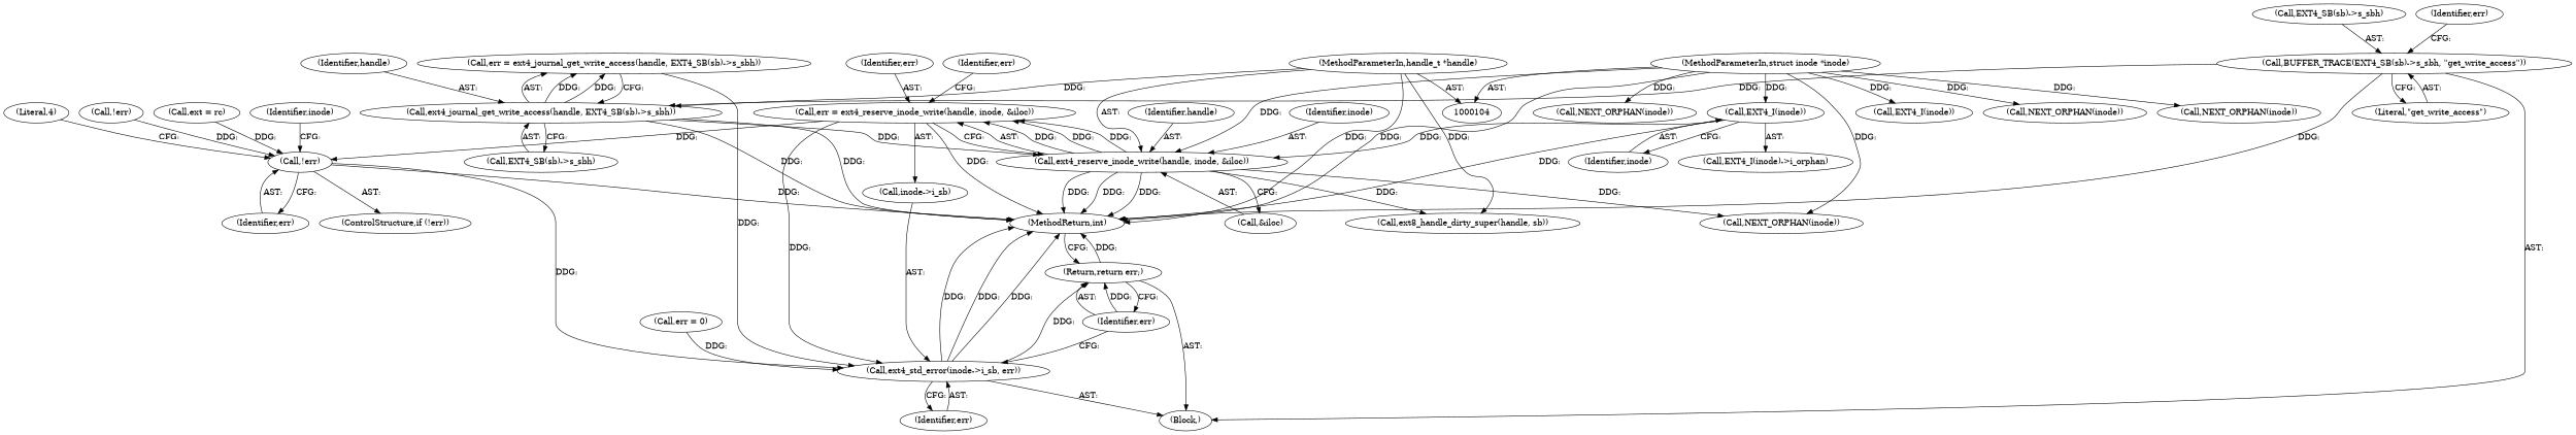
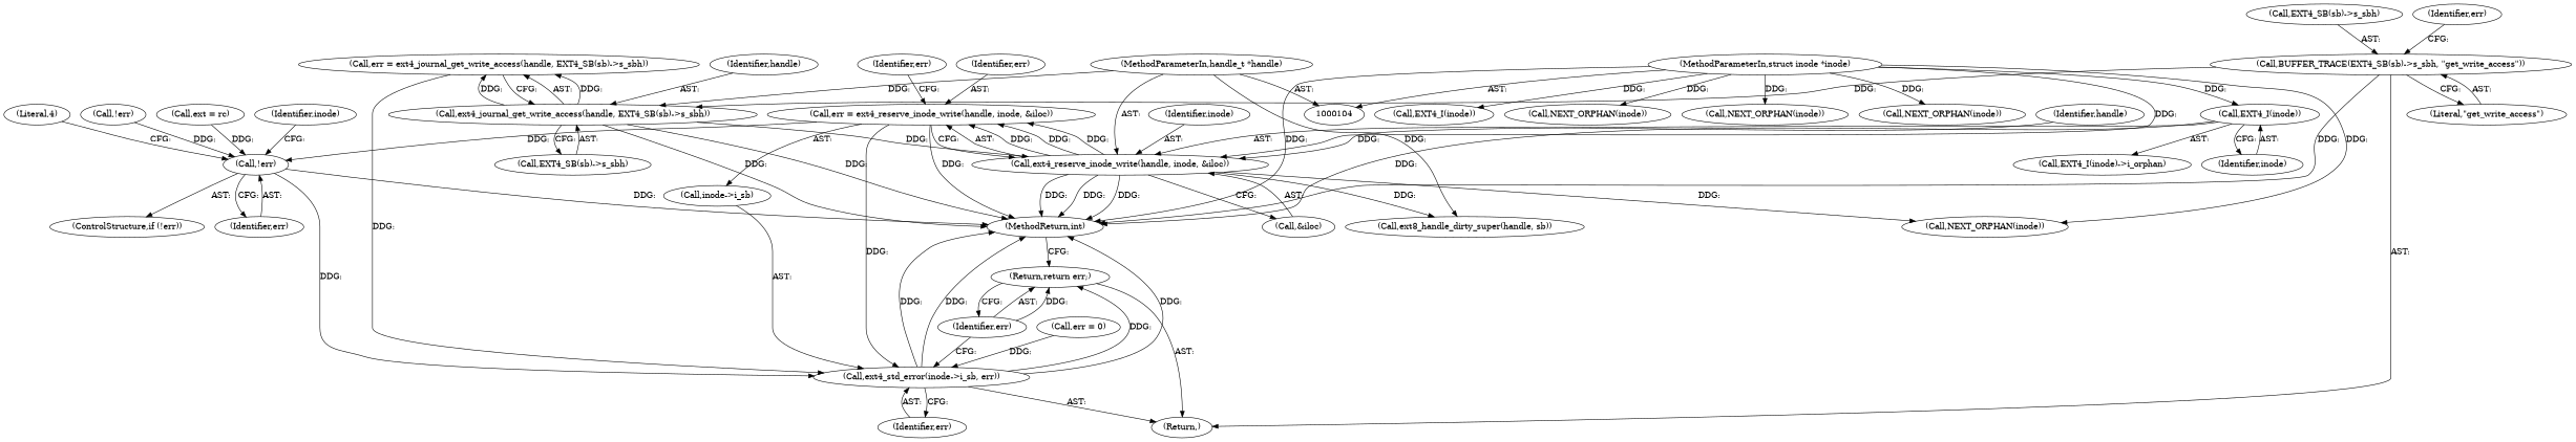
  digraph {
    fontname="DejaVu Serif"
    node [fontname="DejaVu Serif"]
    edge [fontname="DejaVu Serif"]
    n1 [label="(Call,err = ext4_reserve_inode_write(handle, inode, &iloc))"]
    n2 [label="(Call,ext4_reserve_inode_write(handle, inode, &iloc))"]
    n3 [label="(Call,!err)"]
    n4 [label="(Call,ext4_std_error(inode->i_sb, err))"]
    n5 [label="(MethodReturn,int)"]
    n6 [label="(Call,inode->i_sb)"]
    n7 [label="(Call,NEXT_ORPHAN(inode))"]
    n8 [label="(Call,&iloc)"]
    n9 [label="(Call,ext8_handle_dirty_super(handle, sb))"]
    n10 [label="(ControlStructure,if (!err))"]
    n11 [label="(Identifier,err)"]
-   n12 [label="(Block,)"]
+   n12 [label="(Return,)"]
    n13 [label="(Return,return err;)"]
    n14 [label="(Identifier,err)"]
    n15 [label="(Call,ext4_journal_get_write_access(handle, EXT4_SB(sb)->s_sbh))"]
    n16 [label="(Call,EXT4_SB(sb)->s_sbh)"]
    n17 [label="(Call,err = ext4_journal_get_write_access(handle, EXT4_SB(sb)->s_sbh))"]
    n18 [label="(MethodParameterIn,handle_t *handle)"]
    1000104
    n20 [label="(Call,BUFFER_TRACE(EXT4_SB(sb)->s_sbh, \"get_write_access\"))"]
    n21 [label="(Literal,\"get_write_access\")"]
    n22 [label="(Call,EXT4_I(inode))"]
    n23 [label="(Call,EXT4_I(inode)->i_orphan)"]
    n24 [label="(Identifier,inode)"]
    n25 [label="(MethodParameterIn,struct inode *inode)"]
    n26 [label="(Call,EXT4_I(inode))"]
    n27 [label="(Call,NEXT_ORPHAN(inode))"]
    n28 [label="(Call,NEXT_ORPHAN(inode))"]
    n29 [label="(Call,NEXT_ORPHAN(inode))"]
    n30 [label="(Identifier,err)"]
    n31 [label="(Identifier,handle)"]
    n32 [label="(Call,!err)"]
    n33 [label="(Call,err = 0)"]
    n34 [label="(Identifier,inode)"]
    n35 [label="(Identifier,err)"]
    n36 [label="(Call,ext = rc)"]
    n37 [label="(Identifier,handle)"]
    n38 [label="(Call,EXT4_SB(sb)->s_sbh)"]
    n39 [label="(Identifier,inode)"]
    n40 [label="(Identifier,err)"]
    n41 [label="(Literal,4)"]
    n42 [label="(Identifier,err)"]
    n1 -> n2 [label="CFG: "]
    n1 -> n3 [label="DDG: "]
    n1 -> n4 [label="DDG: "]
    n1 -> n5 [label="DDG: "]
    n1 -> n6 [label="AST: "]
    n2 -> n1 [label="AST: "]
    n2 -> n1 [label="DDG: "]
    n2 -> n1 [label="DDG: "]
    n2 -> n1 [label="DDG: "]
    n2 -> n5 [label="DDG: "]
    n2 -> n5 [label="DDG: "]
    n2 -> n5 [label="DDG: "]
    n2 -> n7 [label="DDG: "]
    n2 -> n8 [label="CFG: "]
    n2 -> n9 [label="DDG: "]
    n3 -> n4 [label="DDG: "]
    n3 -> n5 [label="DDG: "]
    n3 -> n10 [label="AST: "]
    n3 -> n11 [label="CFG: "]
    n4 -> n5 [label="DDG: "]
    n4 -> n5 [label="DDG: "]
    n4 -> n5 [label="DDG: "]
    n4 -> n12 [label="AST: "]
    n4 -> n13 [label="DDG: "]
    n4 -> n14 [label="CFG: "]
    n5 -> n13 [label="CFG: "]
    n6 -> n4 [label="AST: "]
    n8 -> n2 [label="AST: "]
    n11 -> n3 [label="AST: "]
-   n13 -> n5 [label="DDG: "]
    n13 -> n12 [label="AST: "]
    n13 -> n30 [label="CFG: "]
    n14 -> n4 [label="AST: "]
    n15 -> n2 [label="DDG: "]
    n15 -> n5 [label="DDG: "]
    n15 -> n5 [label="DDG: "]
    n15 -> n16 [label="CFG: "]
    n15 -> n17 [label="AST: "]
    n15 -> n17 [label="DDG: "]
    n15 -> n17 [label="DDG: "]
    n16 -> n15 [label="AST: "]
    n17 -> n4 [label="DDG: "]
    n17 -> n15 [label="CFG: "]
    n18 -> n2 [label="AST: "]
-   n18 -> n5 [label="DDG: "]
    n18 -> n9 [label="DDG: "]
    n18 -> n15 [label="DDG: "]
    n18 -> 1000104 [label="AST: "]
    n20 -> n5 [label="DDG: "]
    n20 -> n12 [label="AST: "]
    n20 -> n15 [label="DDG: "]
    n20 -> n21 [label="CFG: "]
    n21 -> n20 [label="AST: "]
    n22 -> n2 [label="DDG: "]
    n22 -> n5 [label="DDG: "]
    n22 -> n23 [label="AST: "]
    n22 -> n24 [label="CFG: "]
    n24 -> n22 [label="AST: "]
    n25 -> n2 [label="DDG: "]
    n25 -> n5 [label="DDG: "]
    n25 -> n7 [label="DDG: "]
    n25 -> 1000104 [label="AST: "]
    n25 -> n22 [label="DDG: "]
    n25 -> n26 [label="DDG: "]
    n25 -> n27 [label="DDG: "]
    n25 -> n28 [label="DDG: "]
    n25 -> n29 [label="DDG: "]
    n30 -> n4 [label="CFG: "]
    n30 -> n13 [label="AST: "]
    n30 -> n13 [label="DDG: "]
    n31 -> n15 [label="AST: "]
    n32 -> n3 [label="DDG: "]
    n33 -> n4 [label="DDG: "]
    n34 -> n2 [label="AST: "]
    n35 -> n1 [label="CFG: "]
    n36 -> n3 [label="DDG: "]
    n37 -> n2 [label="AST: "]
    n38 -> n20 [label="AST: "]
    n39 -> n3 [label="CFG: "]
    n40 -> n1 [label="AST: "]
    n41 -> n3 [label="CFG: "]
    n42 -> n20 [label="CFG: "]
  }
